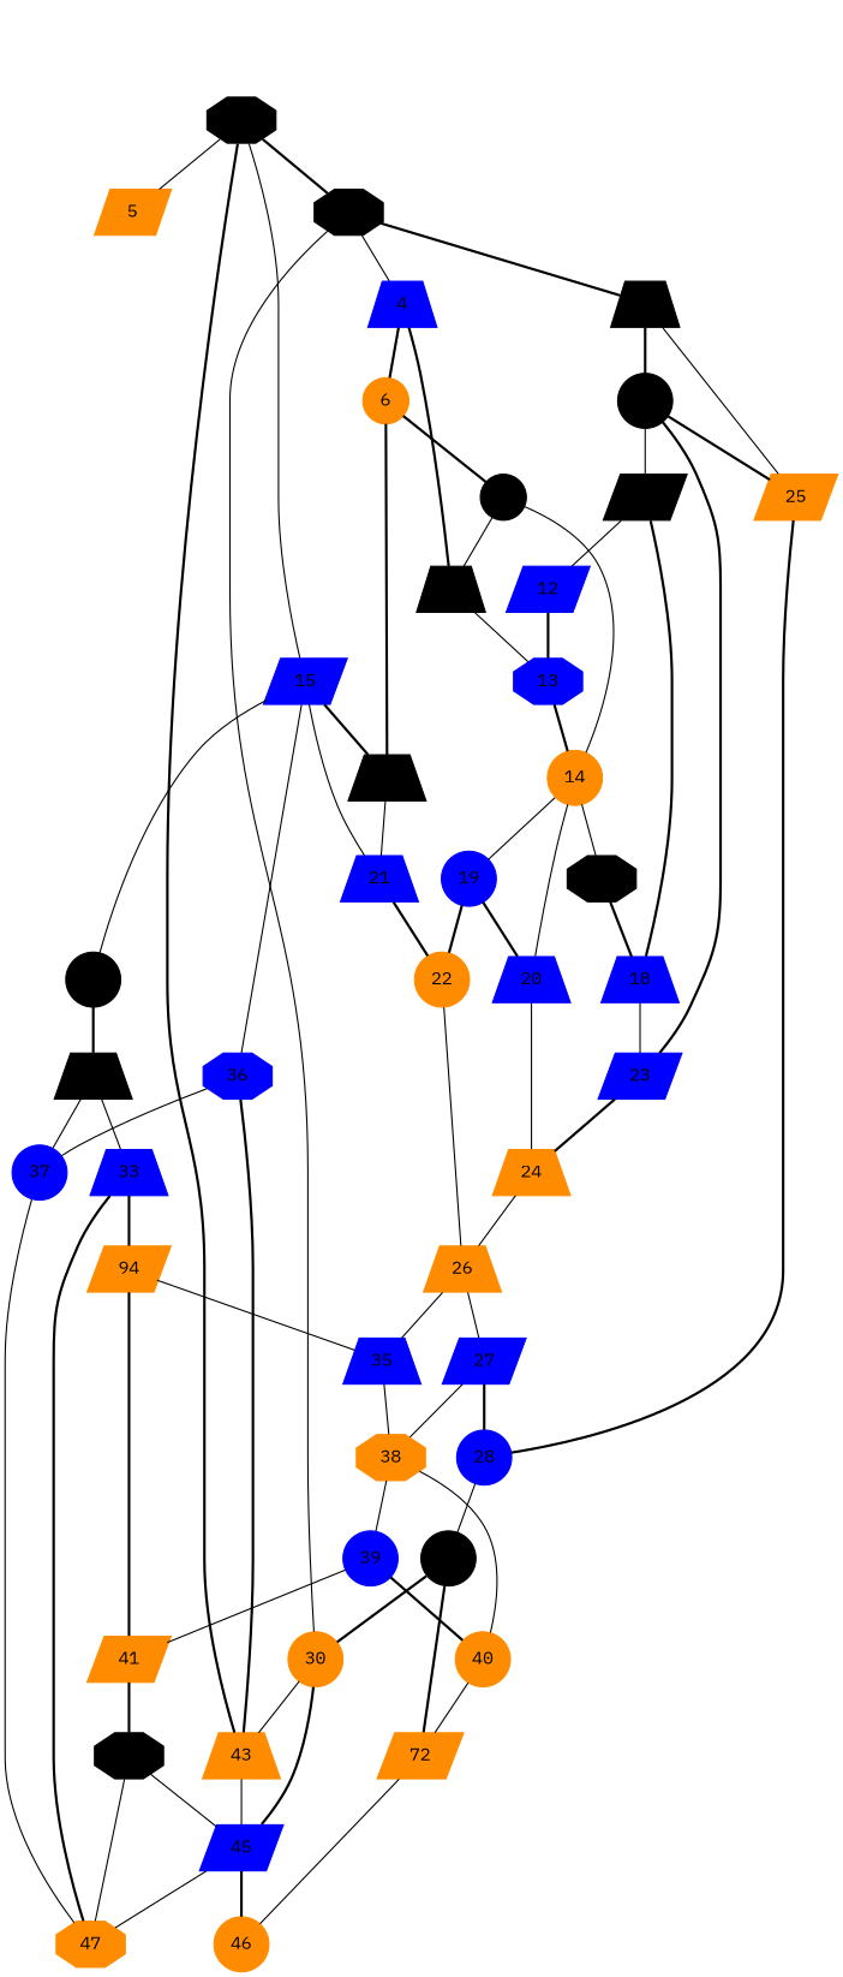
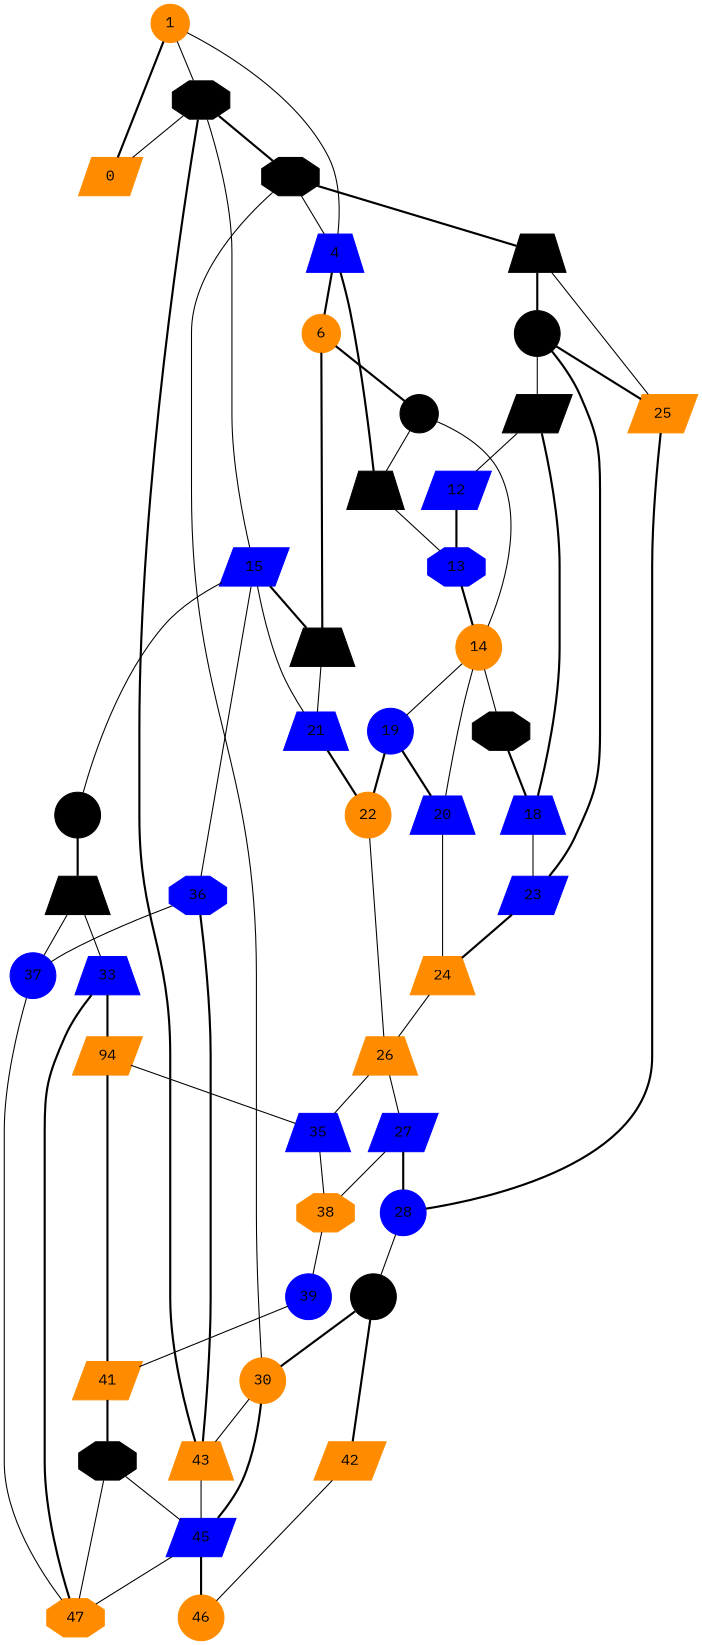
  graph {
    fontname="IBM Plex Mono"
    node [color=darkorange fontname="IBM Plex Mono" shape=circle style=filled]
    edge [fontname="IBM Plex Mono" style=solid weight=1.0]
    2 [color=black shape=octagon]
+   1
    4 [color=blue shape=trapezium]
-   5 [shape=parallelogram]
+   5 [shape=parallelogram label=0]
    3 [color=black shape=octagon]
    15 [color=blue shape=parallelogram]
    43 [shape=trapezium]
    6
    8 [color=black shape=trapezium]
    9 [color=black shape=trapezium]
    30
    16 [color=black shape=trapezium]
    21 [color=blue shape=trapezium]
    31 [color=black]
    36 [color=blue shape=octagon]
    45 [color=blue shape=parallelogram]
    10 [color=black]
    25 [shape=parallelogram]
    7 [color=black]
    13 [color=blue shape=octagon]
    14
    17 [color=black shape=octagon]
    19 [color=blue]
    20 [color=blue shape=trapezium]
    11 [color=black shape=parallelogram]
    23 [color=blue shape=parallelogram]
    28 [color=blue]
    12 [color=blue shape=parallelogram]
    18 [color=blue shape=trapezium]
    24 [shape=trapezium]
    22
    32 [color=black shape=trapezium]
    37 [color=blue]
    26 [shape=trapezium]
    27 [color=blue shape=parallelogram]
    35 [color=blue shape=trapezium]
    29 [color=black]
    38 [shape=octagon]
    39 [color=blue]
-   40
-   42 [shape=parallelogram label=72]
+   42 [shape=parallelogram]
    46
    47 [shape=octagon]
    33 [color=blue shape=trapezium]
    n45 [label=94 shape=parallelogram]
    41 [shape=parallelogram]
    44 [color=black shape=octagon]
    2 -- 5
    2 -- 3 [style=bold]
    2 -- 15 [weight=2.0]
    2 -- 43 [style=bold]
+   1 -- 2
+   1 -- 4
+   1 -- 5 [style=bold weight=2.0]
    4 -- 6 [style=bold]
    4 -- 8 [style=bold]
    3 -- 4
    3 -- 9 [style=bold]
    3 -- 30
    15 -- 16 [style=bold]
    15 -- 21
    15 -- 31
    15 -- 36
    43 -- 45
    6 -- 16 [style=bold]
    6 -- 7 [style=bold]
    8 -- 13
    9 -- 10 [style=bold]
    9 -- 25
    30 -- 43
    30 -- 45 [style=bold]
    16 -- 21
    21 -- 22 [style=bold]
    31 -- 32 [style=bold weight=2.0]
    36 -- 43 [style=bold]
    36 -- 37 [weight=2.0]
    45 -- 46 [style=bold weight=2.0]
    45 -- 47
    10 -- 25 [style=bold]
    10 -- 11 [weight=3.0]
    10 -- 23 [style=bold]
    25 -- 28 [style=bold]
    7 -- 8
    7 -- 14
    13 -- 14 [style=bold]
    14 -- 17 [weight=2.0]
    14 -- 19
    14 -- 20
    17 -- 18 [style=bold]
    19 -- 20 [style=bold]
    19 -- 22 [style=bold]
    20 -- 24
    11 -- 12 [weight=2.0]
    11 -- 18 [style=bold]
    23 -- 24 [style=bold]
    28 -- 29
    12 -- 13 [style=bold]
    18 -- 23
    24 -- 26
    22 -- 26
    32 -- 37 [weight=2.0]
    32 -- 33 [weight=2.0]
    37 -- 47
    26 -- 27
    26 -- 35
    27 -- 28 [style=bold]
    27 -- 38
    35 -- 38
    29 -- 30 [style=bold]
    29 -- 42 [style=bold]
    38 -- 39
-   38 -- 40
-   39 -- 40 [style=bold]
    39 -- 41
-   40 -- 42
    42 -- 46
    33 -- 47 [style=bold]
    33 -- n45 [style=bold]
    n45 -- 35
    n45 -- 41 [style=bold]
    41 -- 44 [style=bold]
    44 -- 45
    44 -- 47
  }
